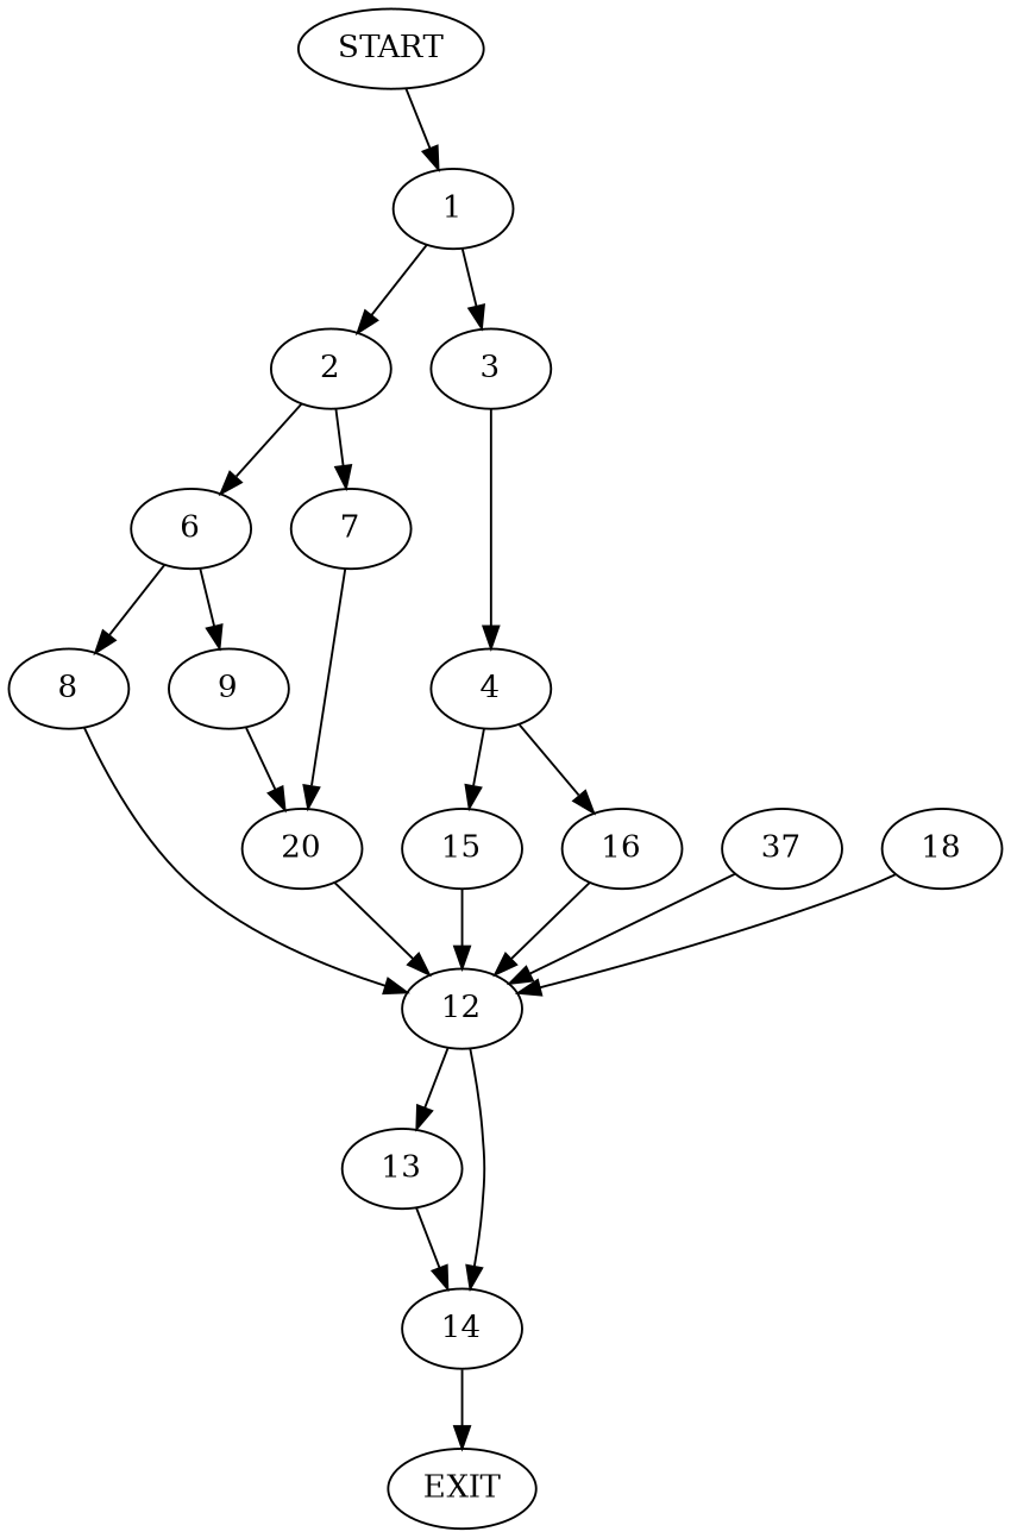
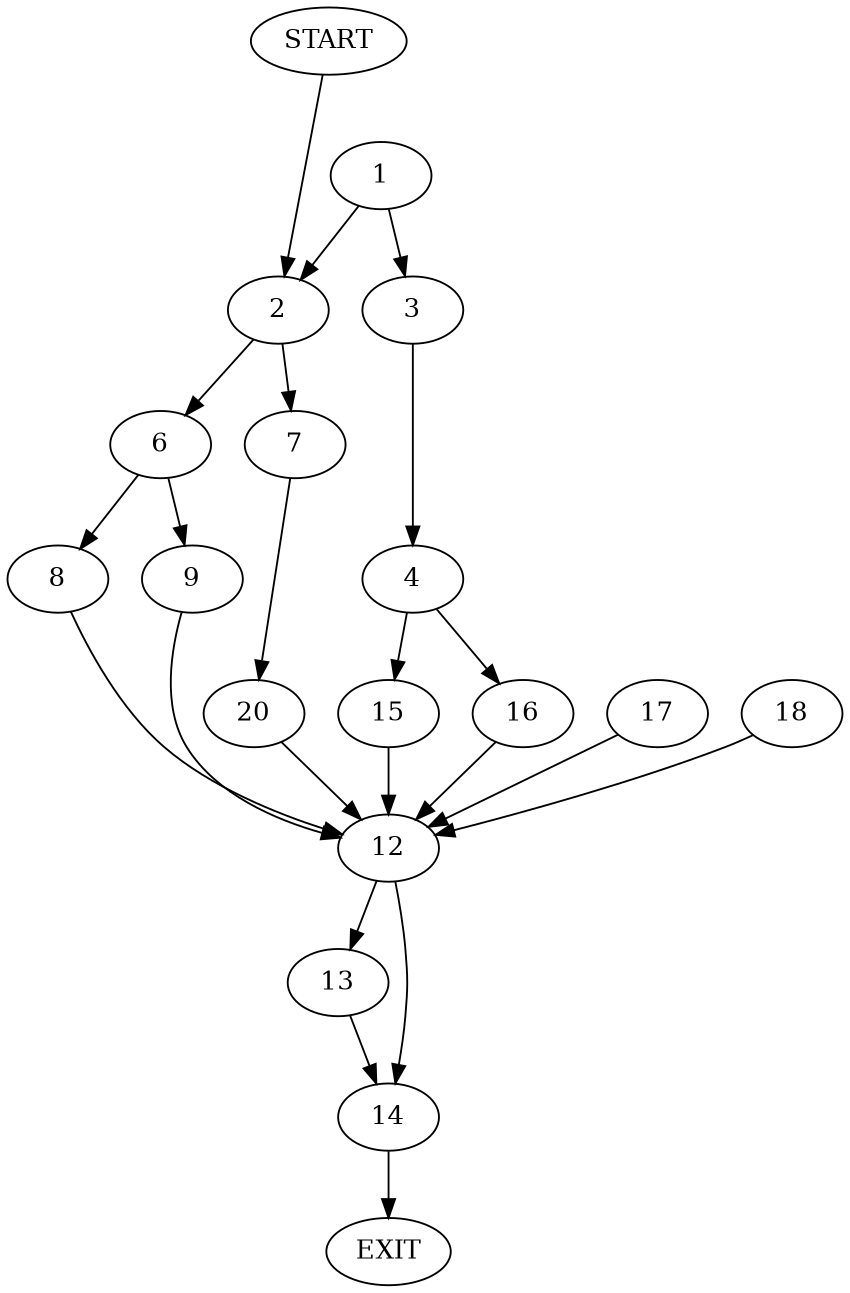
  digraph {
    n1 [label=START]
    1
    2
    3
    n5 [label=EXIT]
    6
    7
    4
    8
    9
    n11 [label=20]
    15
    16
    12
-   17 [label=37]
+   17
    18
    13
    14
-   n1 -> 1
+   n1 -> 2
    1 -> 2
    1 -> 3
    2 -> 6
    2 -> 7
    3 -> 4
    6 -> 8
    6 -> 9
    7 -> n11
    4 -> 15
    4 -> 16
    8 -> 12
-   9 -> n11
+   9 -> 12
    n11 -> 12
    15 -> 12
    16 -> 12
    12 -> 13
    12 -> 14
    17 -> 12
    18 -> 12
    13 -> 14
    14 -> n5
  }
